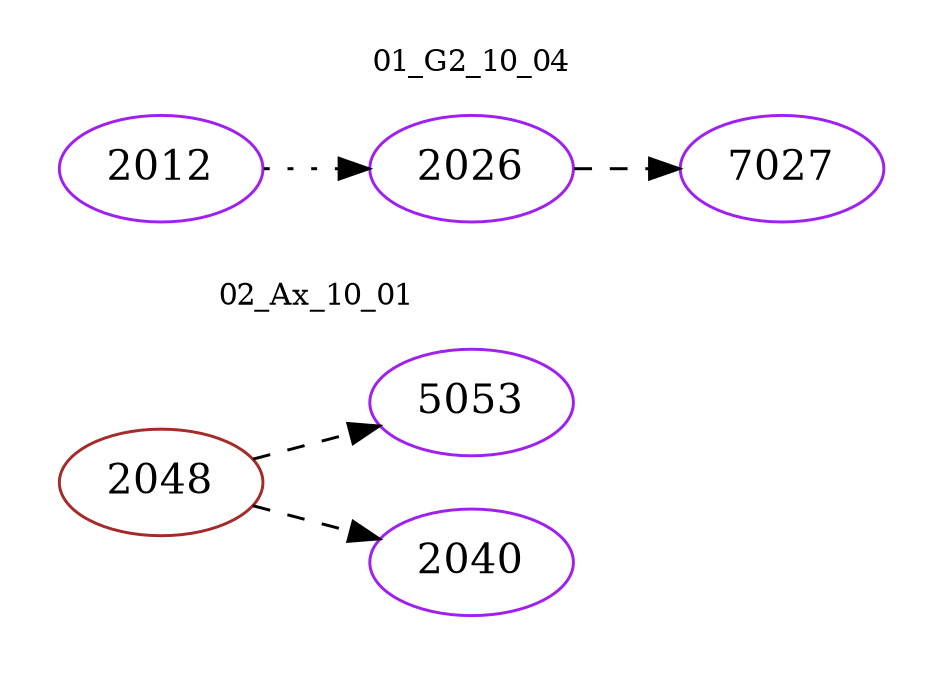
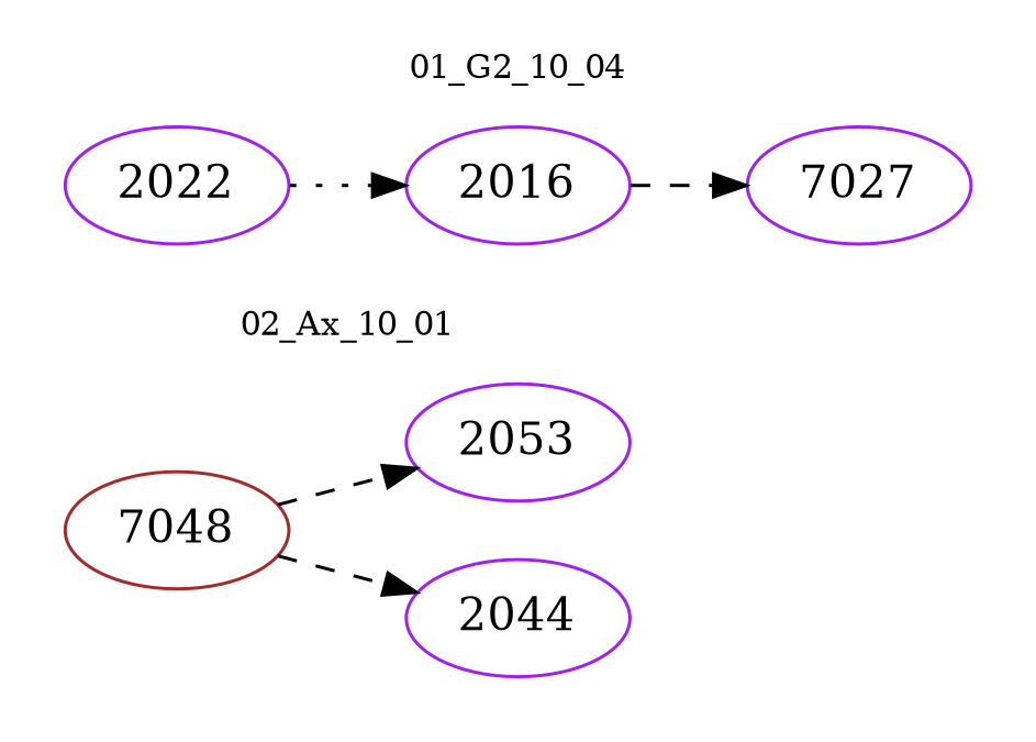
  digraph {
    rankdir=LR
    node [color=purple]
    edge [color=black style=dashed]
-   n1 [color=brown label=2048]
-   n2 [label=2040]
-   n3 [label=5053]
-   n4 [label=2026]
-   n5 [label=2012]
+   n1 [color=brown label=7048]
+   n2 [label=2044]
+   n3 [label=2053]
+   n4 [label=2016]
+   n5 [label=2022]
    n6 [label=7027]
    subgraph cluster_1 {
      color=white
      fontsize=10
      label="02_Ax_10_01"
      n1
      n2
      n3
    }
    subgraph cluster_2 {
      color=white
      fontsize=10
      label="01_G2_10_04"
      n4
      n5
      n6
    }
    n1 -> n2
    n1 -> n3
    n4 -> n6
    n5 -> n4 [style=dotted]
  }
